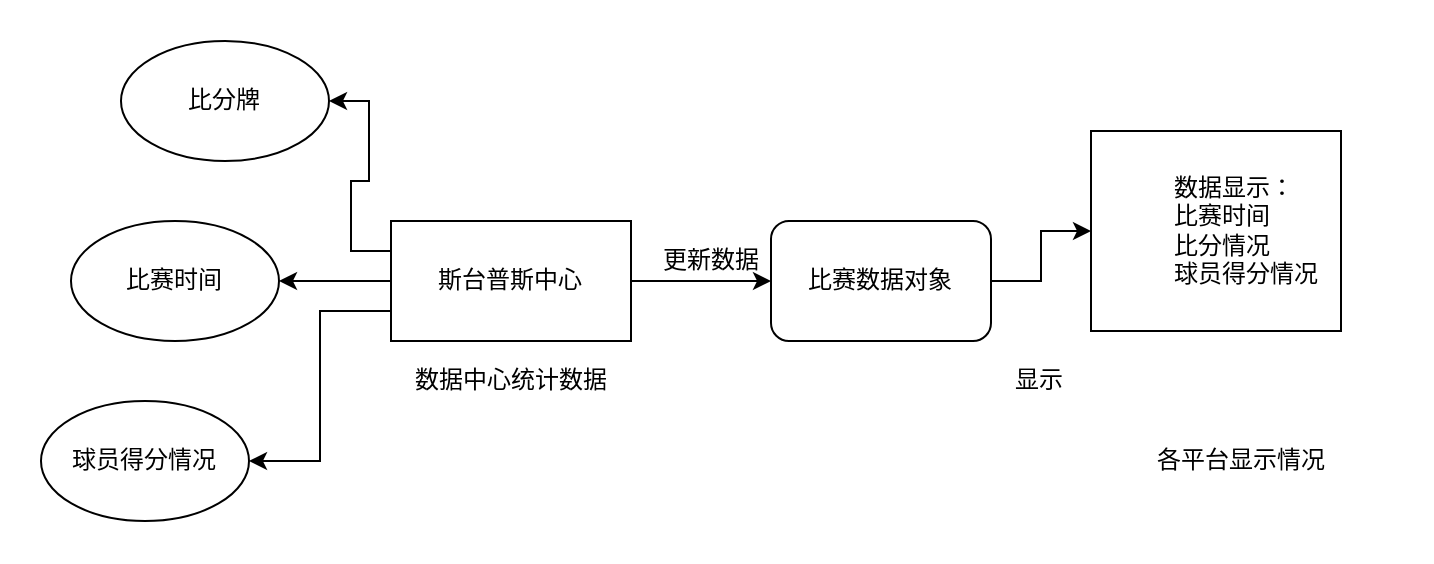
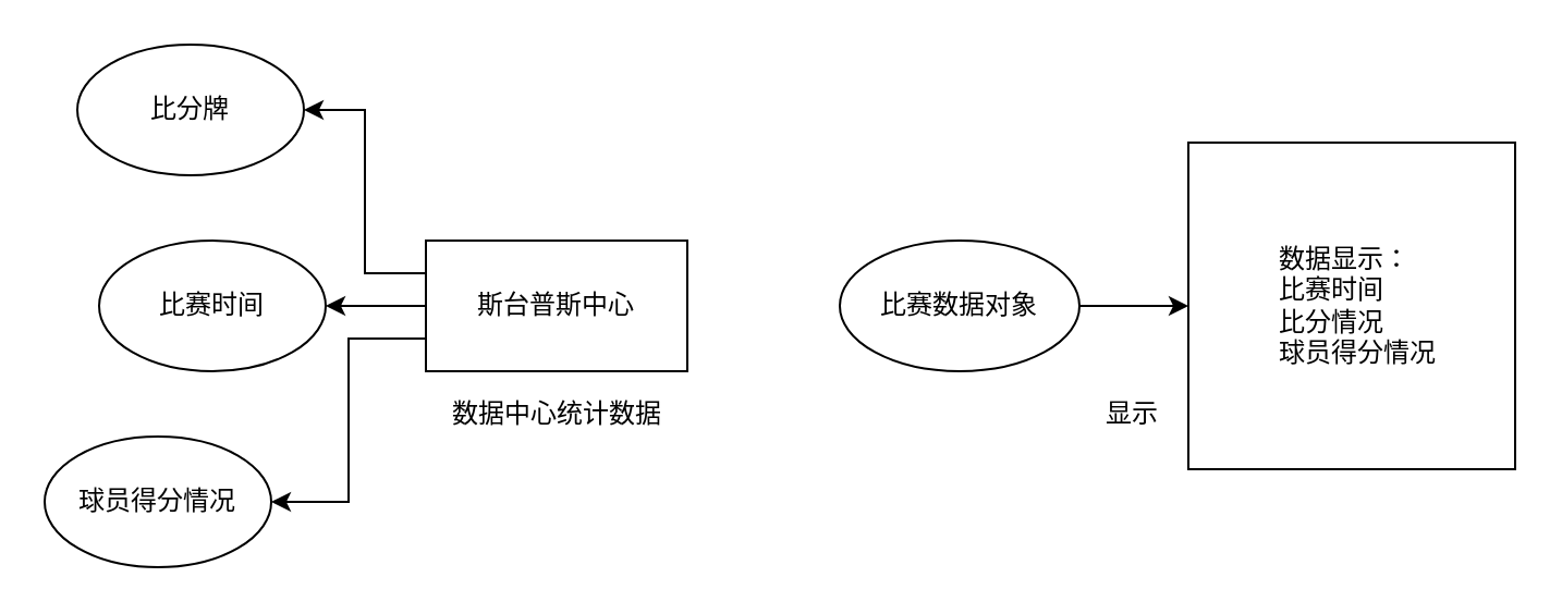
  <mxCell id="0" />
  <mxCell id="1" parent="0" />
  <mxCell id="2" value="" style="edgeStyle=orthogonalEdgeStyle;rounded=0;orthogonalLoop=1;jettySize=auto;html=1;exitX=0;exitY=0.25;exitDx=0;exitDy=0;entryX=1;entryY=0.5;entryDx=0;entryDy=0;" parent="1" source="5" target="6" edge="1"><mxGeometry relative="1" as="geometry" /></mxCell>
  <mxCell id="3" style="edgeStyle=orthogonalEdgeStyle;rounded=0;orthogonalLoop=1;jettySize=auto;html=1;exitX=0;exitY=0.75;exitDx=0;exitDy=0;entryX=1;entryY=0.5;entryDx=0;entryDy=0;" parent="1" source="5" target="10" edge="1"><mxGeometry relative="1" as="geometry" /></mxCell>
  <mxCell id="4" style="edgeStyle=orthogonalEdgeStyle;rounded=0;orthogonalLoop=1;jettySize=auto;html=1;exitX=0;exitY=0.5;exitDx=0;exitDy=0;entryX=1;entryY=0.5;entryDx=0;entryDy=0;" parent="1" source="5" target="11" edge="1"><mxGeometry relative="1" as="geometry"><mxPoint x="145" y="140" as="targetPoint" /></mxGeometry></mxCell>
  <mxCell id="5" value="斯台普斯中心" style="rounded=0;whiteSpace=wrap;html=1;" parent="1" vertex="1"><mxGeometry x="195" y="110" width="120" height="60" as="geometry" /></mxCell>
- <mxCell id="6" value="比分牌" style="ellipse;whiteSpace=wrap;html=1;rounded=0;" parent="1" vertex="1"><mxGeometry x="60" y="20" width="104" height="60" as="geometry" /></mxCell>
- <mxCell id="7" style="edgeStyle=orthogonalEdgeStyle;rounded=0;orthogonalLoop=1;jettySize=auto;html=1;exitX=1;exitY=0.5;exitDx=0;exitDy=0;entryX=0;entryY=0.5;entryDx=0;entryDy=0;" parent="1" source="5" target="9" edge="1"><mxGeometry relative="1" as="geometry"><mxPoint x="385" y="240" as="targetPoint" /></mxGeometry></mxCell>
+ <mxCell id="6" value="比分牌" style="ellipse;whiteSpace=wrap;html=1;rounded=0;" parent="1" vertex="1"><mxGeometry x="35" y="20" width="104" height="60" as="geometry" /></mxCell>
  <mxCell id="8" style="edgeStyle=orthogonalEdgeStyle;rounded=0;orthogonalLoop=1;jettySize=auto;html=1;exitX=1;exitY=0.5;exitDx=0;exitDy=0;entryX=0;entryY=0.5;entryDx=0;entryDy=0;" parent="1" source="9" target="12" edge="1"><mxGeometry relative="1" as="geometry" /></mxCell>
- <mxCell id="9" value="比赛数据对象" style="whiteSpace=wrap;html=1;rounded=1;" parent="1" vertex="1"><mxGeometry x="385" y="110" width="110" height="60" as="geometry" /></mxCell>
+ <mxCell id="9" value="比赛数据对象" style="ellipse;whiteSpace=wrap;html=1;rounded=0;" parent="1" vertex="1"><mxGeometry x="385" y="110" width="110" height="60" as="geometry" /></mxCell>
  <mxCell id="10" value="球员得分情况" style="ellipse;whiteSpace=wrap;html=1;rounded=0;" parent="1" vertex="1"><mxGeometry x="20" y="200" width="104" height="60" as="geometry" /></mxCell>
- <mxCell id="11" value="比赛时间" style="ellipse;whiteSpace=wrap;html=1;rounded=0;" parent="1" vertex="1"><mxGeometry x="35" y="110" width="104" height="60" as="geometry" /></mxCell>
- <mxCell id="12" value="&lt;blockquote style=&quot;margin: 0 0 0 40px ; border: none ; padding: 0px&quot;&gt;&lt;div&gt;&lt;span&gt;数据显示：&lt;/span&gt;&lt;/div&gt;比赛时间&lt;div&gt;&lt;span&gt;比分情况&lt;/span&gt;&lt;/div&gt;&lt;div&gt;&lt;span&gt;球员得分情况&lt;/span&gt;&lt;/div&gt;&lt;/blockquote&gt;" style="whiteSpace=wrap;html=1;aspect=fixed;align=left;" parent="1" vertex="1"><mxGeometry x="545" y="65" width="125" height="100" as="geometry" /></mxCell>
- <mxCell id="13" value="各平台显示情况" style="text;html=1;align=center;verticalAlign=middle;resizable=0;points=[];autosize=1;strokeColor=none;fillColor=none;" parent="1" vertex="1"><mxGeometry x="570" y="220" width="100" height="20" as="geometry" /></mxCell>
- <mxCell id="14" value="更新数据" style="text;html=1;align=center;verticalAlign=middle;resizable=0;points=[];autosize=1;strokeColor=none;fillColor=none;" parent="1" vertex="1"><mxGeometry x="325" y="120" width="60" height="20" as="geometry" /></mxCell>
+ <mxCell id="11" value="比赛时间" style="ellipse;whiteSpace=wrap;html=1;rounded=0;" parent="1" vertex="1"><mxGeometry x="45" y="110" width="104" height="60" as="geometry" /></mxCell>
+ <mxCell id="12" value="&lt;blockquote style=&quot;margin: 0 0 0 40px ; border: none ; padding: 0px&quot;&gt;&lt;div&gt;&lt;span&gt;数据显示：&lt;/span&gt;&lt;/div&gt;比赛时间&lt;div&gt;&lt;span&gt;比分情况&lt;/span&gt;&lt;/div&gt;&lt;div&gt;&lt;span&gt;球员得分情况&lt;/span&gt;&lt;/div&gt;&lt;/blockquote&gt;" style="whiteSpace=wrap;html=1;aspect=fixed;align=left;" parent="1" vertex="1"><mxGeometry x="545" y="65" width="150" height="150" as="geometry" /></mxCell>
  <mxCell id="15" value="显示" style="text;html=1;align=center;verticalAlign=middle;resizable=0;points=[];autosize=1;strokeColor=none;fillColor=none;" parent="1" vertex="1"><mxGeometry x="499" y="180" width="40" height="20" as="geometry" /></mxCell>
  <mxCell id="16" value="数据中心统计数据" style="text;html=1;align=center;verticalAlign=middle;resizable=0;points=[];autosize=1;strokeColor=none;fillColor=none;" parent="1" vertex="1"><mxGeometry x="200" y="180" width="110" height="20" as="geometry" /></mxCell>
